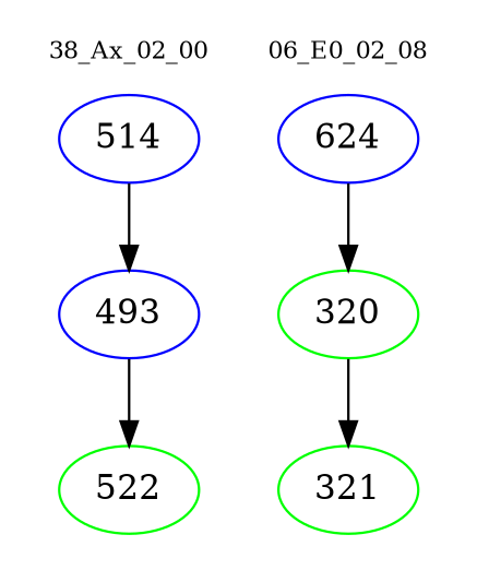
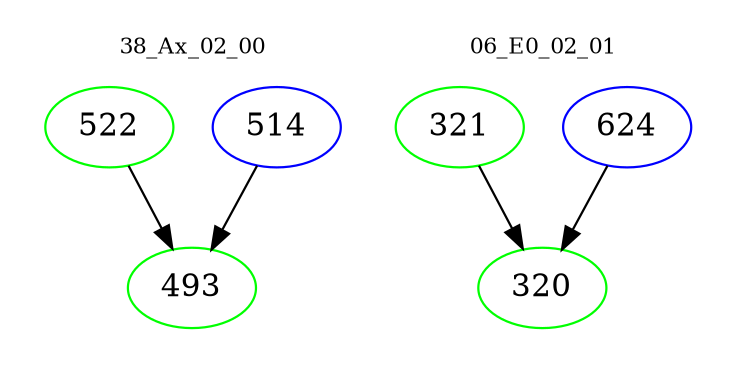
  digraph {
    node [color=green]
    edge [color=black]
    n1 [color=blue label=514]
-   n2 [color=blue label=493]
+   n2 [label=493]
    n3 [label=522]
    n4 [color=blue label=624]
    n5 [label=320]
    n6 [label=321]
    subgraph cluster_1 {
      color=white
      fontsize=10
      label="38_Ax_02_00"
      n1
      n2
      n3
    }
    subgraph cluster_2 {
      color=white
      fontsize=10
-     label="06_E0_02_08"
+     label="06_E0_02_01"
      n4
      n5
      n6
    }
    n1 -> n2
-   n2 -> n3
+   n3 -> n2
    n4 -> n5
-   n5 -> n6
+   n6 -> n5
  }
